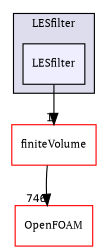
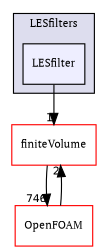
  digraph {
    compound=true
    fontname="PT Serif"
    node [fontname="PT Serif" fontsize=10 shape=box color=red]
    edge [fontname="PT Serif" labeldistance=1.5 labelfontname=Helvetica labelfontsize=10]
    n1 [fillcolor="#eeeeff" label=LESfilter pencolor=black style=filled color=""]
    n2 [label=finiteVolume]
    n3 [label=OpenFOAM]
    subgraph cluster_1 {
      bgcolor="#ddddee"
      fontsize=10
-     label=LESfilter
+     label=LESfilters
      pencolor=black
      n1
    }
    n1 -> n2 [headlabel=1]
    n2 -> n3 [headlabel=746]
+   n3 -> n2 [headlabel=2]
  }
